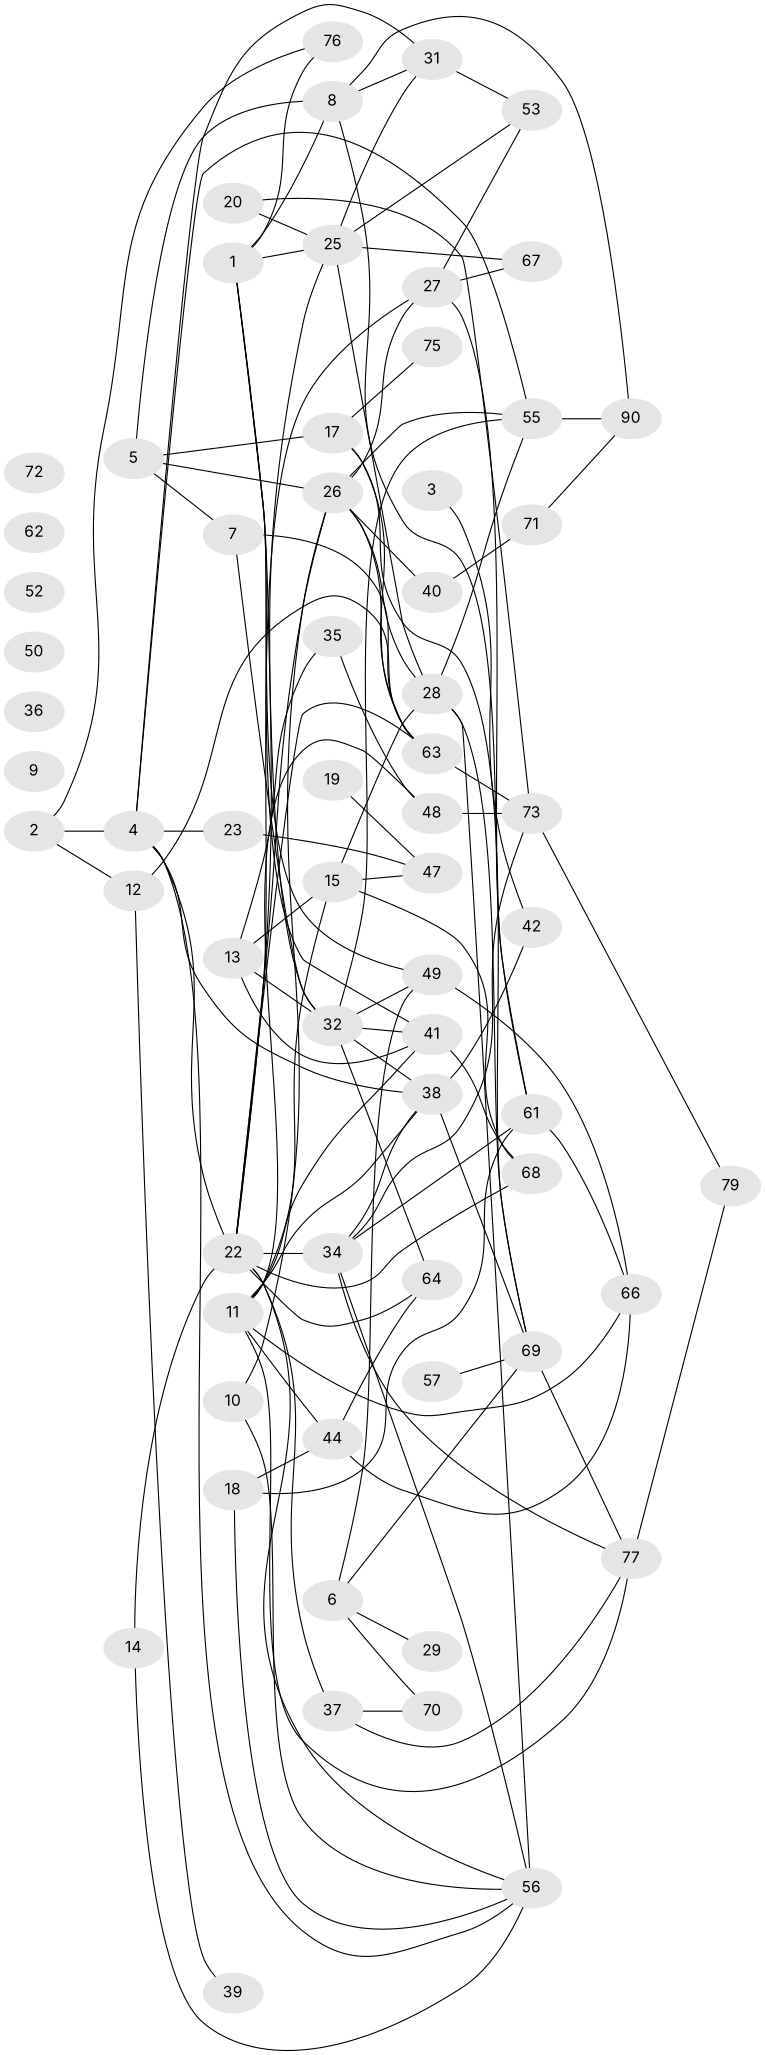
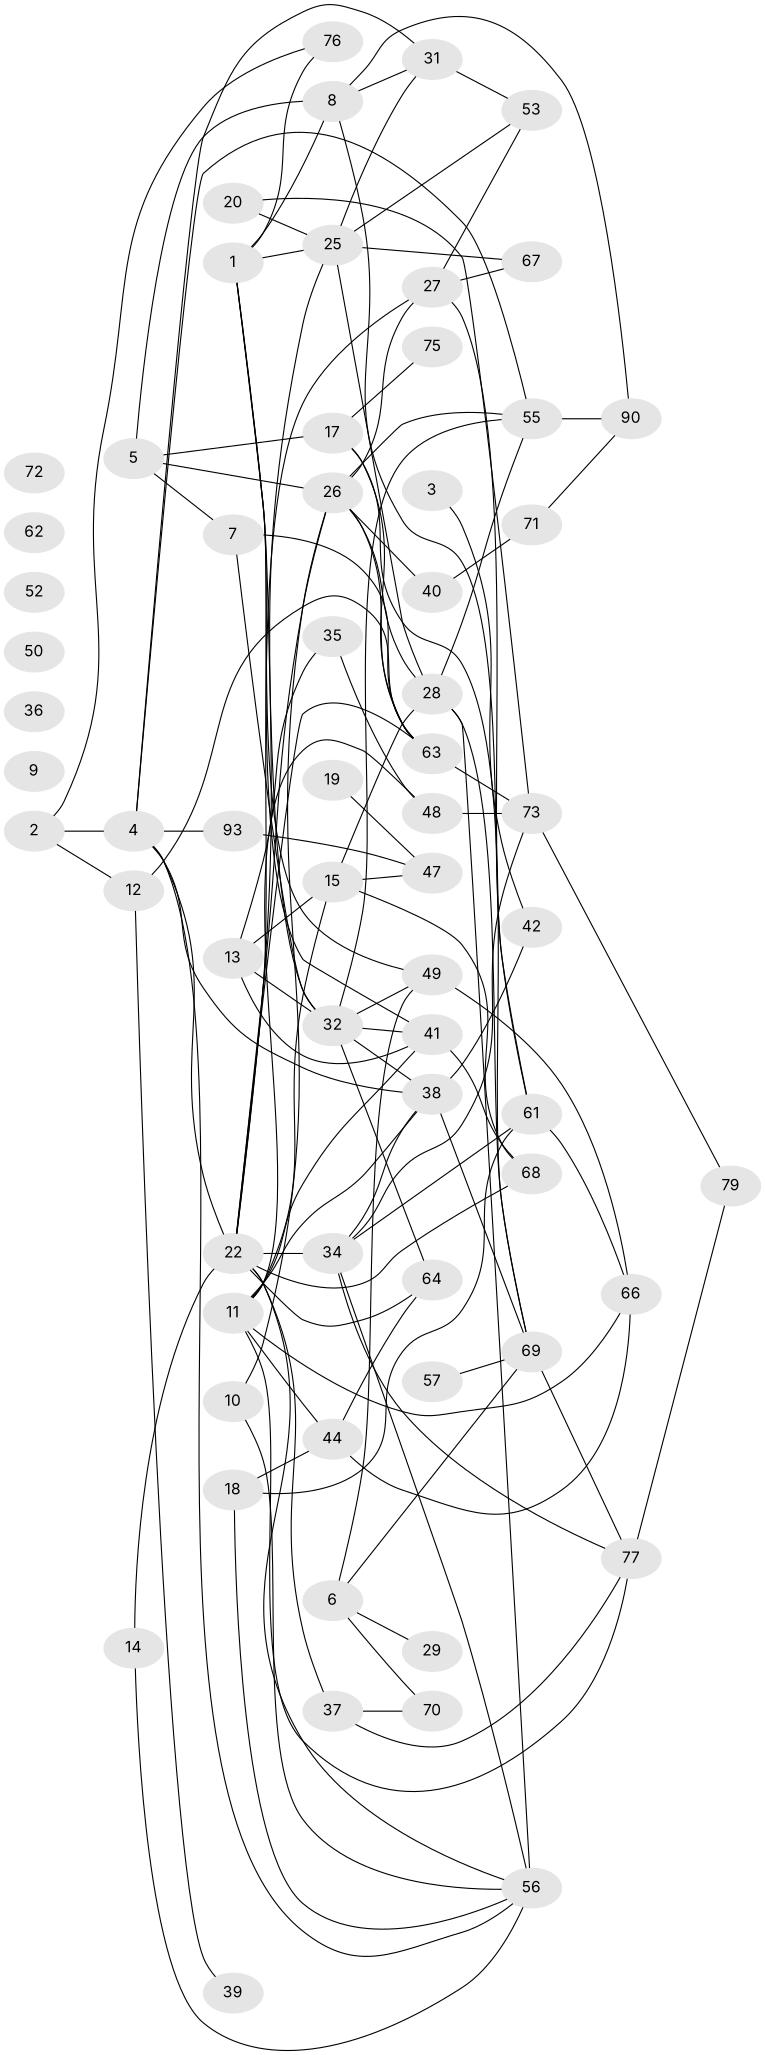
  graph {
    fontname=Inter
    rankdir=LR
    node [color=gray90 fontname=Inter style=filled]
    edge [fontname=Inter]
    1 [super="+43"]
    8 [super="+21"]
    25 [super="+30+78"]
    32 [super="+33"]
    41 [super="+85"]
    49
    76
    31
    61
    90
    28 [super="+83"]
    53
    67
    38 [super="+45+54"]
    55
    64
    68
    66
    4 [super="+24"]
    22 [super="+46+74"]
-   23
+   23 [label=93]
    56
    2
    12
    63 [super="+65"]
    39
    3
    42
    26 [super="+92"]
    27
    34 [super="+58"]
    37
    47
    69
    5 [super="+81"]
    7 [super="+88"]
    17 [super="+60"]
    75
    40
    6
    29
    70
    77
    73
    9
    10
    11 [super="+59"]
    15 [super="+16"]
    44
    48 [super="+84"]
    79
    13
    35
    14
    18 [super="+80"]
    19
    20
    71
    36
    50
    52
    57
    62
    72
    1 -- 8 [weight=2]
    1 -- 25
    1 -- 32
    1 -- 41
    1 -- 49
    1 -- 76
    8 -- 31
    8 -- 61
    8 -- 90
    25 -- 31
    25 -- 28
    25 -- 53
    25 -- 67
    32 -- 41
    32 -- 49
    32 -- 38
    32 -- 55
    32 -- 64
    41 -- 68
    49 -- 66
    31 -- 53
    61 -- 66
    28 -- 55
    28 -- 56
    28 -- 69
    38 -- 42
    38 -- 69
    55 -- 90
    4 -- 31
    4 -- 38
    4 -- 55
    4 -- 22
    4 -- 23
    4 -- 56
    22 -- 25
    22 -- 64 [weight=2]
    22 -- 68
    22 -- 56
    22 -- 63
    22 -- 26
    22 -- 27
    22 -- 34 [weight=2]
    22 -- 37
    23 -- 47
    2 -- 76
    2 -- 4
    2 -- 12
    12 -- 63
    12 -- 39
    63 -- 73
    3 -- 42
    26 -- 28
    26 -- 55
    26 -- 63 [weight=2]
    26 -- 27
    26 -- 40
    27 -- 61
    27 -- 53
    27 -- 67
    34 -- 61
    34 -- 38
    34 -- 56
    34 -- 77
    34 -- 73
    37 -- 70
    37 -- 77
    69 -- 77
    5 -- 8
    5 -- 26
    5 -- 7
    5 -- 17
    7 -- 32
    7 -- 63
    17 -- 63
    17 -- 69
    17 -- 75
    40 -- 71
    6 -- 49
    6 -- 69
    6 -- 29
    6 -- 70
    77 -- 79
    73 -- 79
    10 -- 56
    10 -- 26
    11 -- 41
    11 -- 38
    11 -- 66
    11 -- 77
    11 -- 15
    11 -- 44
    11 -- 48
    15 -- 28
    15 -- 68
    15 -- 47
    44 -- 64
    44 -- 66
    48 -- 73
    13 -- 32
    13 -- 41
    13 -- 15
    13 -- 35
    35 -- 48
    14 -- 22
    14 -- 56
    18 -- 61
    18 -- 56
    18 -- 44
    19 -- 47
    20 -- 25
    20 -- 73
    71 -- 90
    57 -- 69
  }
